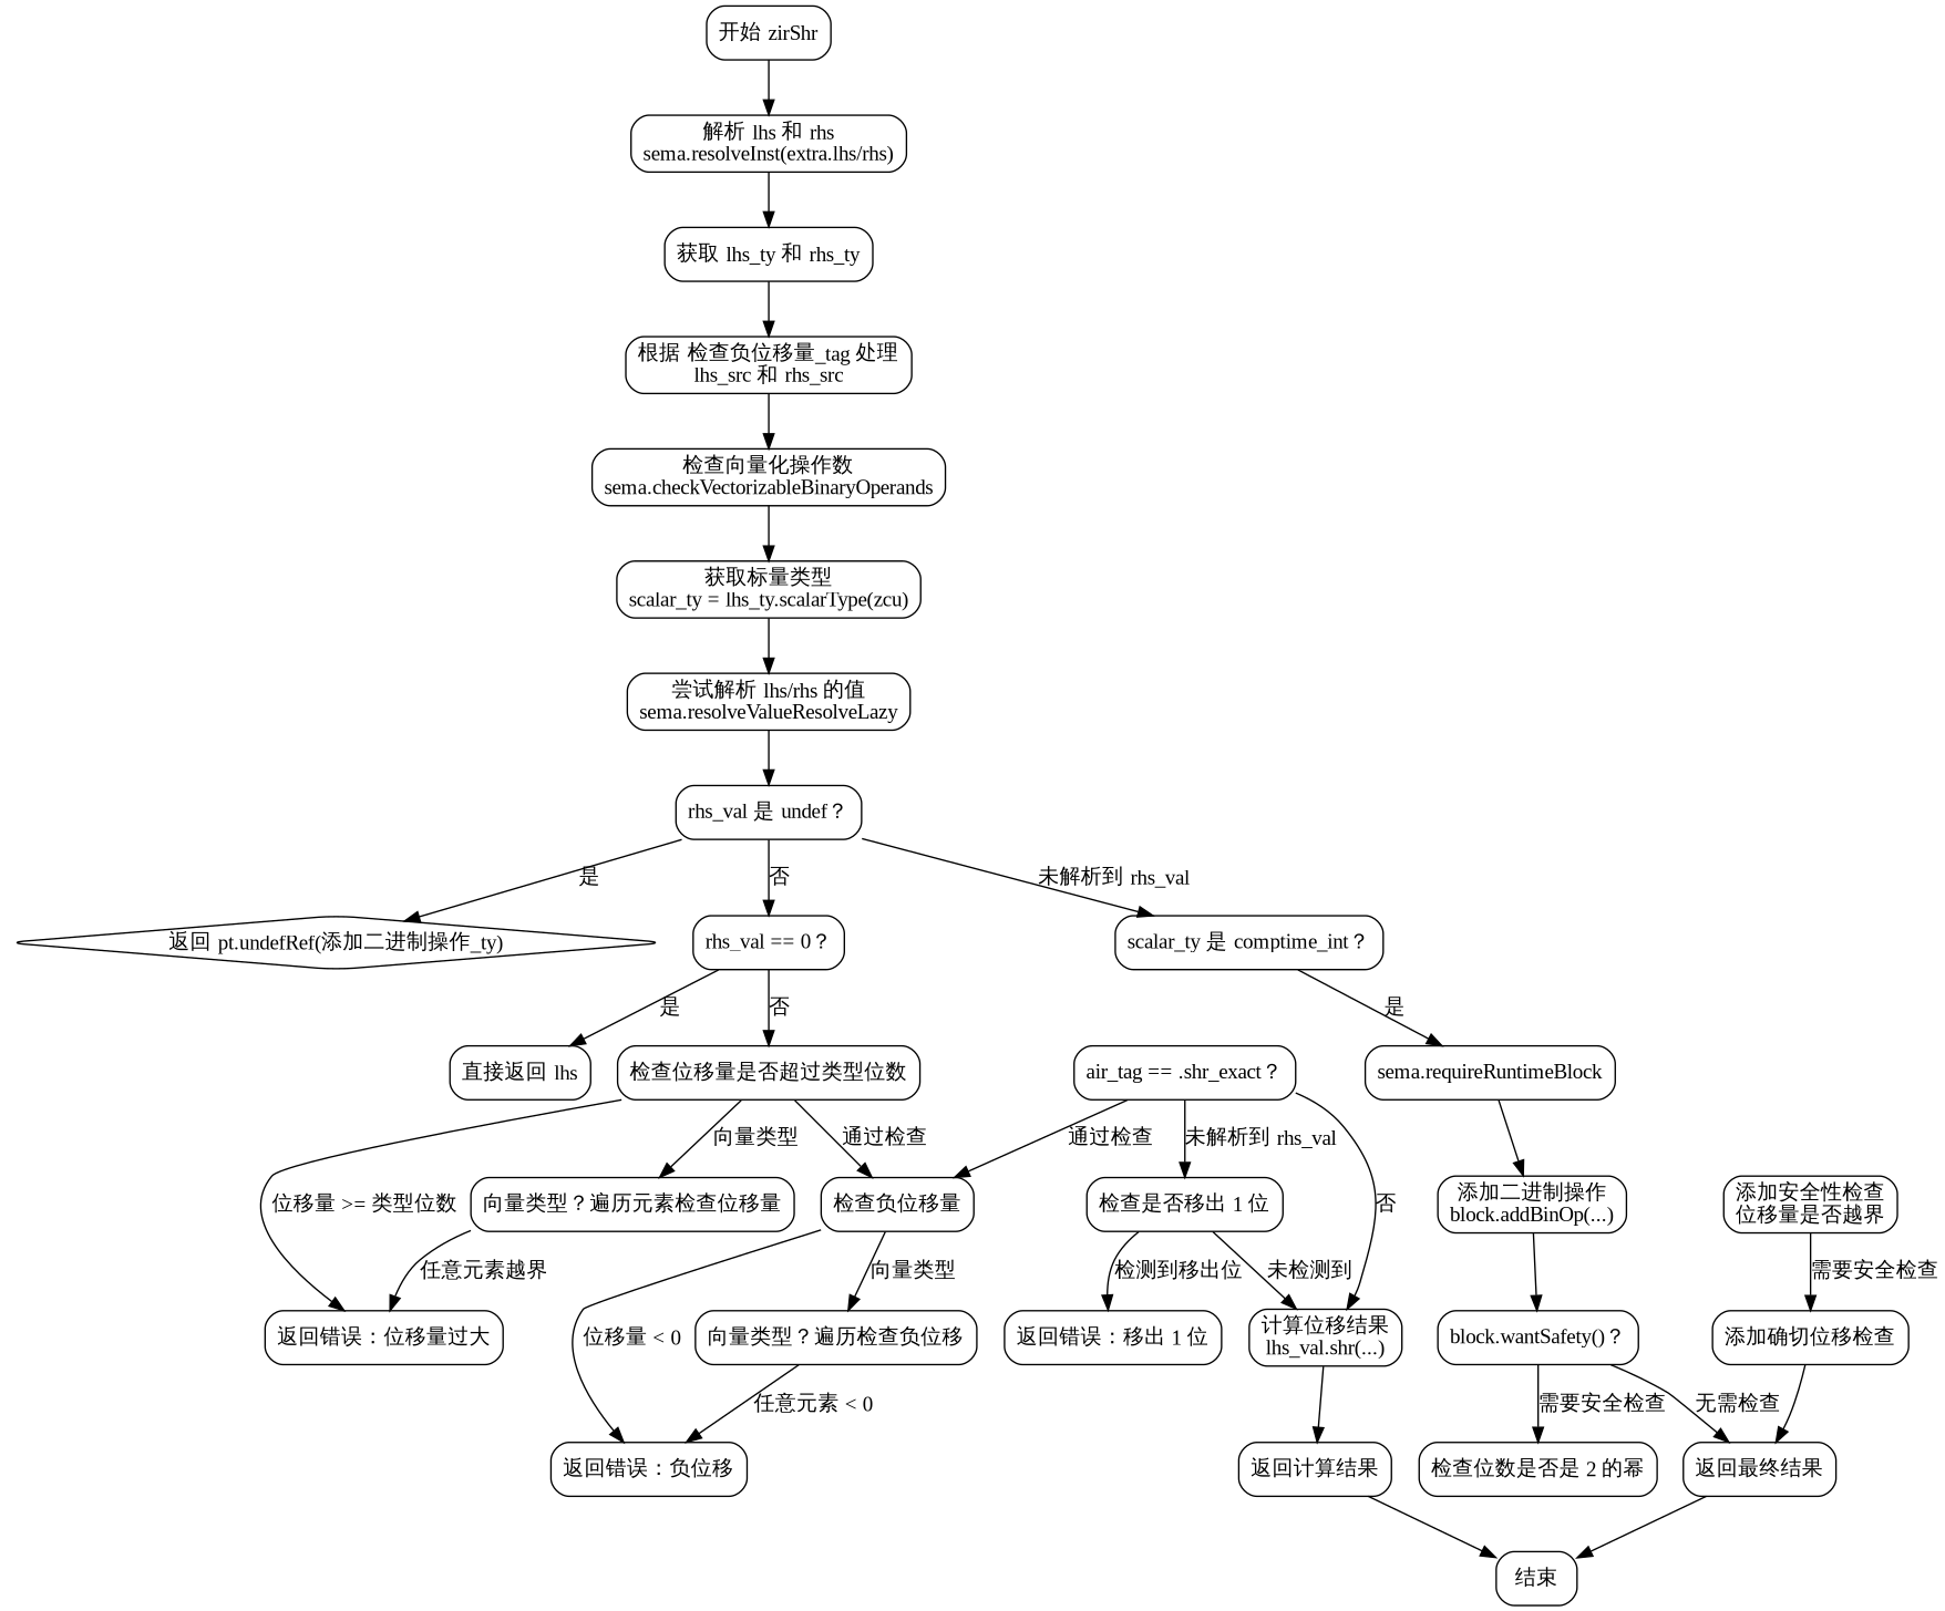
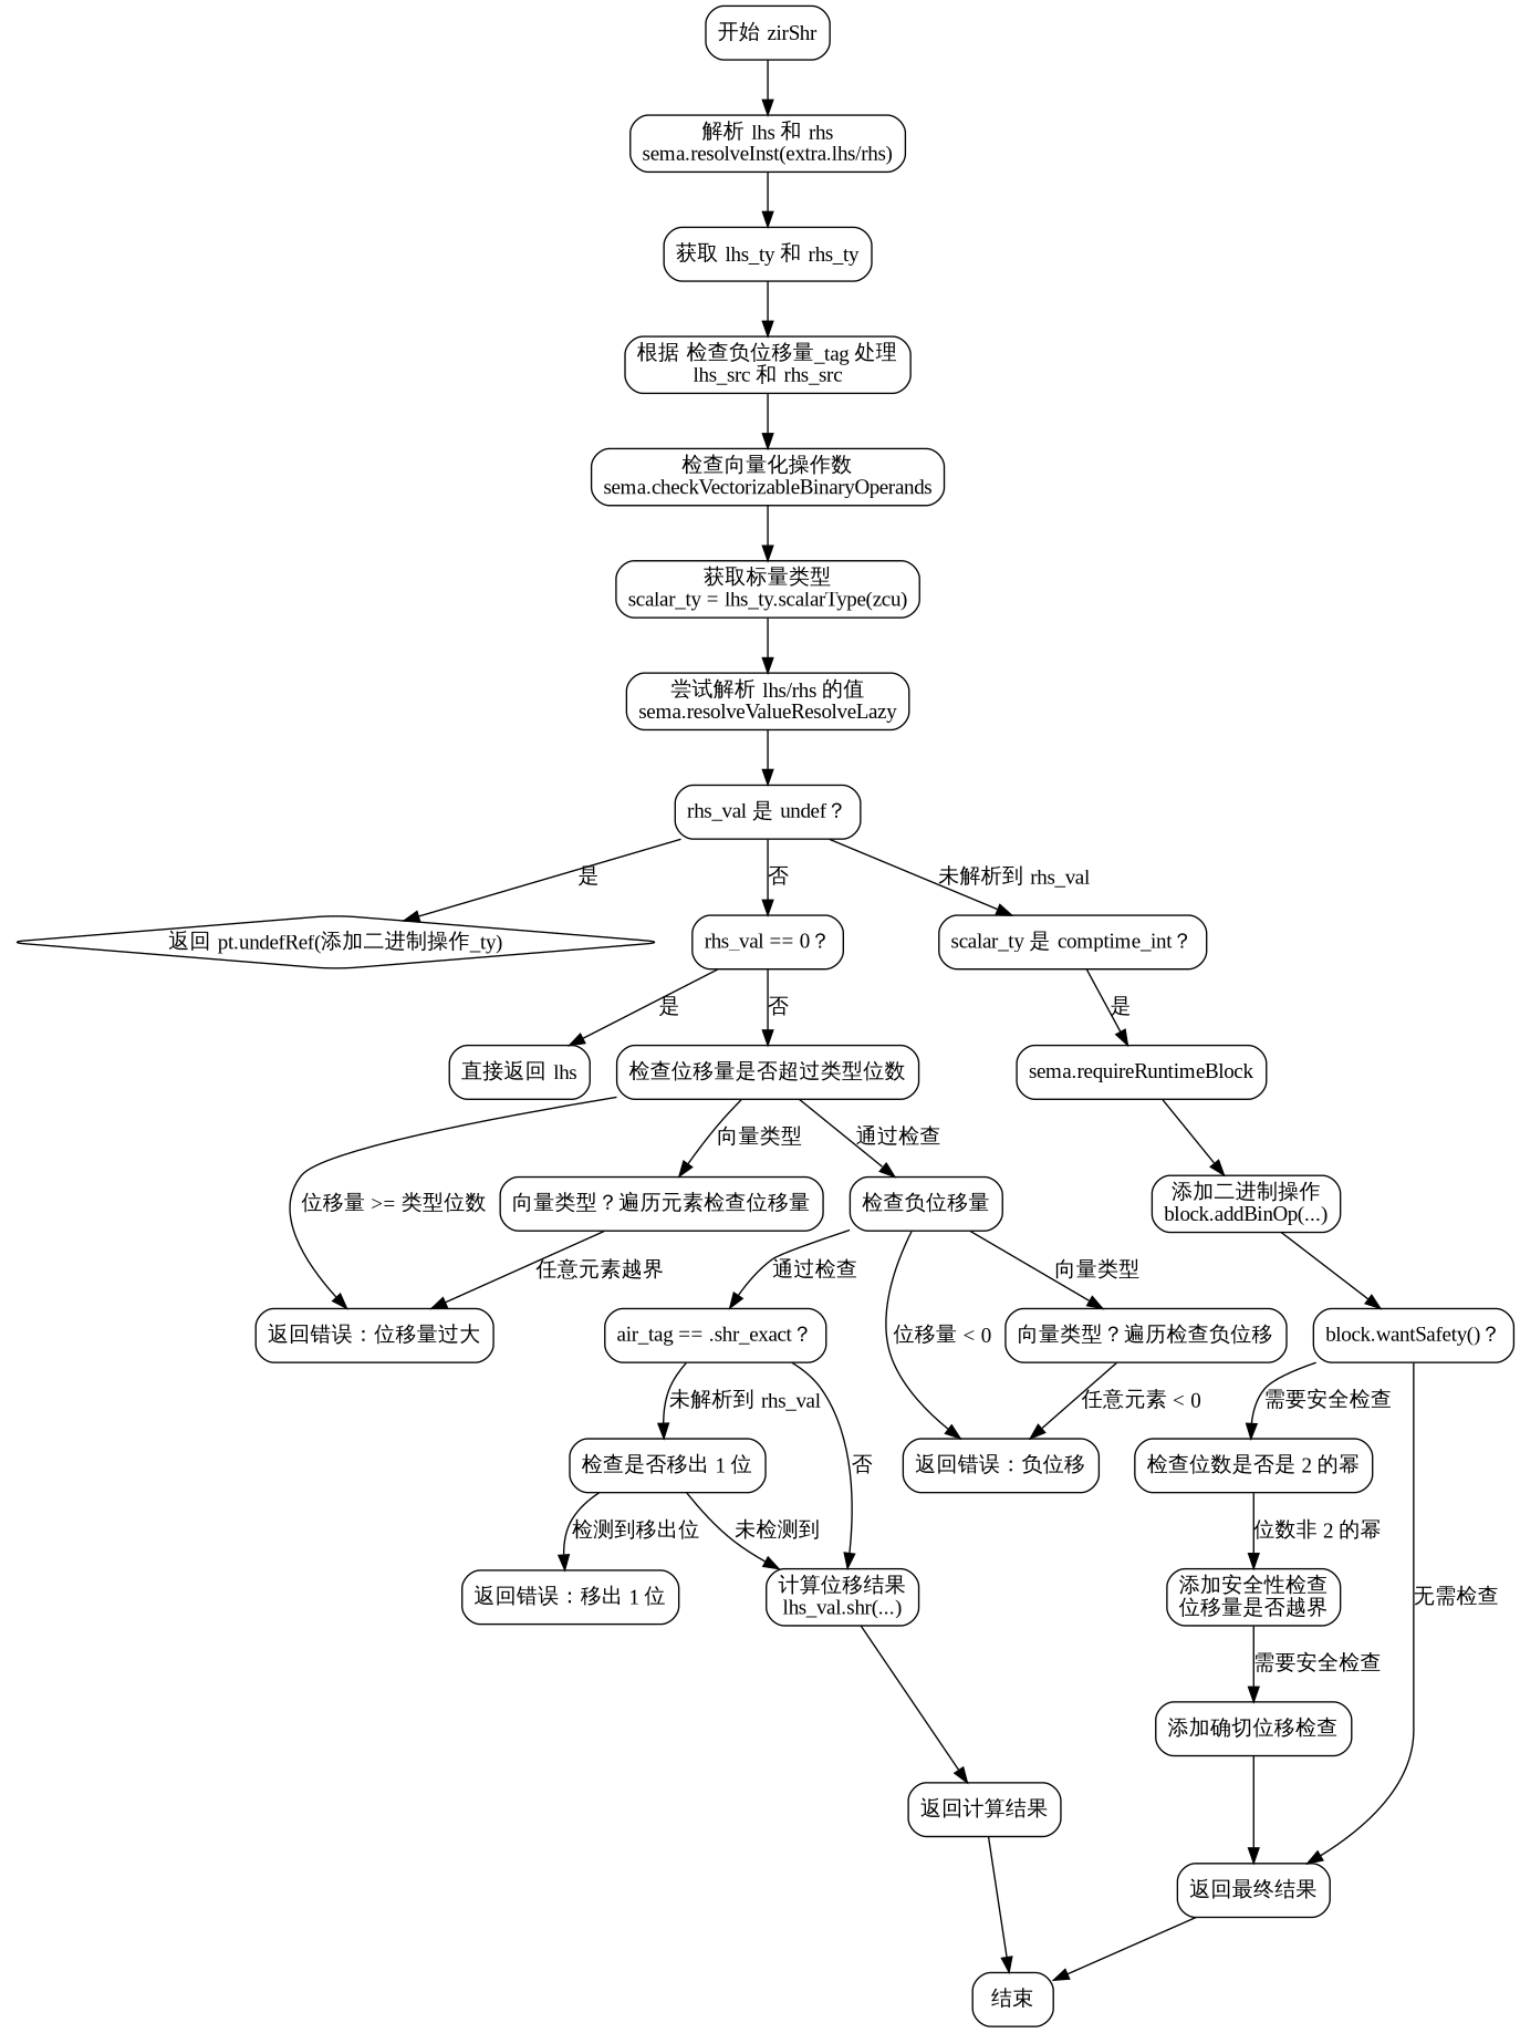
  digraph {
    fontname="Liberation Serif"
    node [fontname="Liberation Serif" shape=rectangle style=rounded]
    edge [fontname="Liberation Serif"]
    n1 [label="开始 zirShr"]
    n2 [label="解析 lhs 和 rhs\nsema.resolveInst(extra.lhs/rhs)"]
    n3 [label="获取 lhs_ty 和 rhs_ty"]
    n4 [label="根据 检查负位移量_tag 处理\nlhs_src 和 rhs_src"]
    n5 [label="检查向量化操作数\nsema.checkVectorizableBinaryOperands"]
    n6 [label="获取标量类型\nscalar_ty = lhs_ty.scalarType(zcu)"]
    n7 [label="尝试解析 lhs/rhs 的值\nsema.resolveValueResolveLazy"]
    n8 [label="rhs_val 是 undef？"]
    n9 [label="返回 pt.undefRef(添加二进制操作_ty)" shape=diamond]
    n10 [label="rhs_val == 0？"]
    n11 [label="scalar_ty 是 comptime_int？"]
    n12 [label="直接返回 lhs"]
    n13 [label="检查位移量是否超过类型位数"]
    n14 [label="sema.requireRuntimeBlock"]
    n15 [label="向量类型？遍历元素检查位移量"]
    n16 [label="返回错误：位移量过大"]
    n17 [label="检查负位移量"]
    n18 [label="向量类型？遍历检查负位移"]
    n19 [label="返回错误：负位移"]
    n20 [label="air_tag == .shr_exact？"]
    n21 [label="检查是否移出 1 位"]
    n22 [label="计算位移结果\nlhs_val.shr(...)"]
    n23 [label="返回错误：移出 1 位"]
    n24 [label="返回计算结果"]
    n25 [label="结束"]
    n26 [label="添加二进制操作\nblock.addBinOp(...)"]
    n27 [label="block.wantSafety()？"]
    n28 [label="检查位数是否是 2 的幂"]
    n29 [label="返回最终结果"]
    n30 [label="添加安全性检查\n位移量是否越界"]
    n31 [label="添加确切位移检查"]
    n1 -> n2
    n2 -> n3
    n3 -> n4
    n4 -> n5
    n5 -> n6
    n6 -> n7
    n7 -> n8
    n8 -> n9 [label="是"]
    n8 -> n10 [label="否"]
    n8 -> n11 [label="未解析到 rhs_val"]
    n10 -> n12 [label="是"]
    n10 -> n13 [label="否"]
    n11 -> n14 [label="是"]
    n13 -> n15 [label="向量类型"]
    n13 -> n16 [label="位移量 >= 类型位数"]
    n13 -> n17 [label="通过检查"]
    n14 -> n26
    n15 -> n16 [label="任意元素越界"]
    n17 -> n18 [label="向量类型"]
    n17 -> n19 [label="位移量 < 0"]
-   n20 -> n17 [label="通过检查"]
+   n17 -> n20 [label="通过检查"]
    n18 -> n19 [label="任意元素 < 0"]
    n20 -> n21 [label="未解析到 rhs_val"]
    n20 -> n22 [label="否"]
    n21 -> n22 [label="未检测到"]
    n21 -> n23 [label="检测到移出位"]
    n22 -> n24
    n24 -> n25
    n26 -> n27
    n27 -> n28 [label="需要安全检查"]
    n27 -> n29 [label="无需检查"]
+   n28 -> n30 [label="位数非 2 的幂"]
    n29 -> n25
    n30 -> n31 [label="需要安全检查"]
    n31 -> n29
  }
